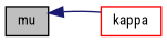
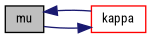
  digraph {
    rankdir=LR
    fontname="Roboto Condensed"
    node [fontname="Roboto Condensed" fontsize=10 shape=record]
    edge [color=midnightblue fontname="Roboto Condensed" fontsize=10 labelfontname=Helvetica labelfontsize=10 style=solid]
    n1 [color=black fillcolor=grey75 fontcolor=black height=0.2 label=mu style=filled width=0.4]
    n2 [color=red height=0.2 label=kappa width=0.4]
+   n1 -> n2
    n2 -> n1
  }
